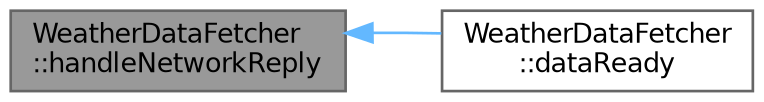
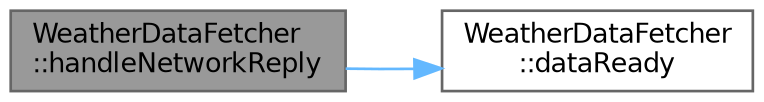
  digraph {
    rankdir=LR
    node [fontname=Helvetica fontsize=10 shape=box style=filled]
    n1 [color=gray40 fillcolor=grey60 fontcolor=black height=0.2 label="WeatherDataFetcher\l::handleNetworkReply" width=0.4]
    n2 [color=grey40 fillcolor=white height=0.2 label="WeatherDataFetcher\l::dataReady" width=0.4]
-   n2 -> n1 [color=steelblue1 fontname=Helvetica fontsize=10 labelfontname=Helvetica labelfontsize=10 style=solid]
+   n1 -> n2 [color=steelblue1 fontname=Helvetica fontsize=10 labelfontname=Helvetica labelfontsize=10 style=solid]
  }
